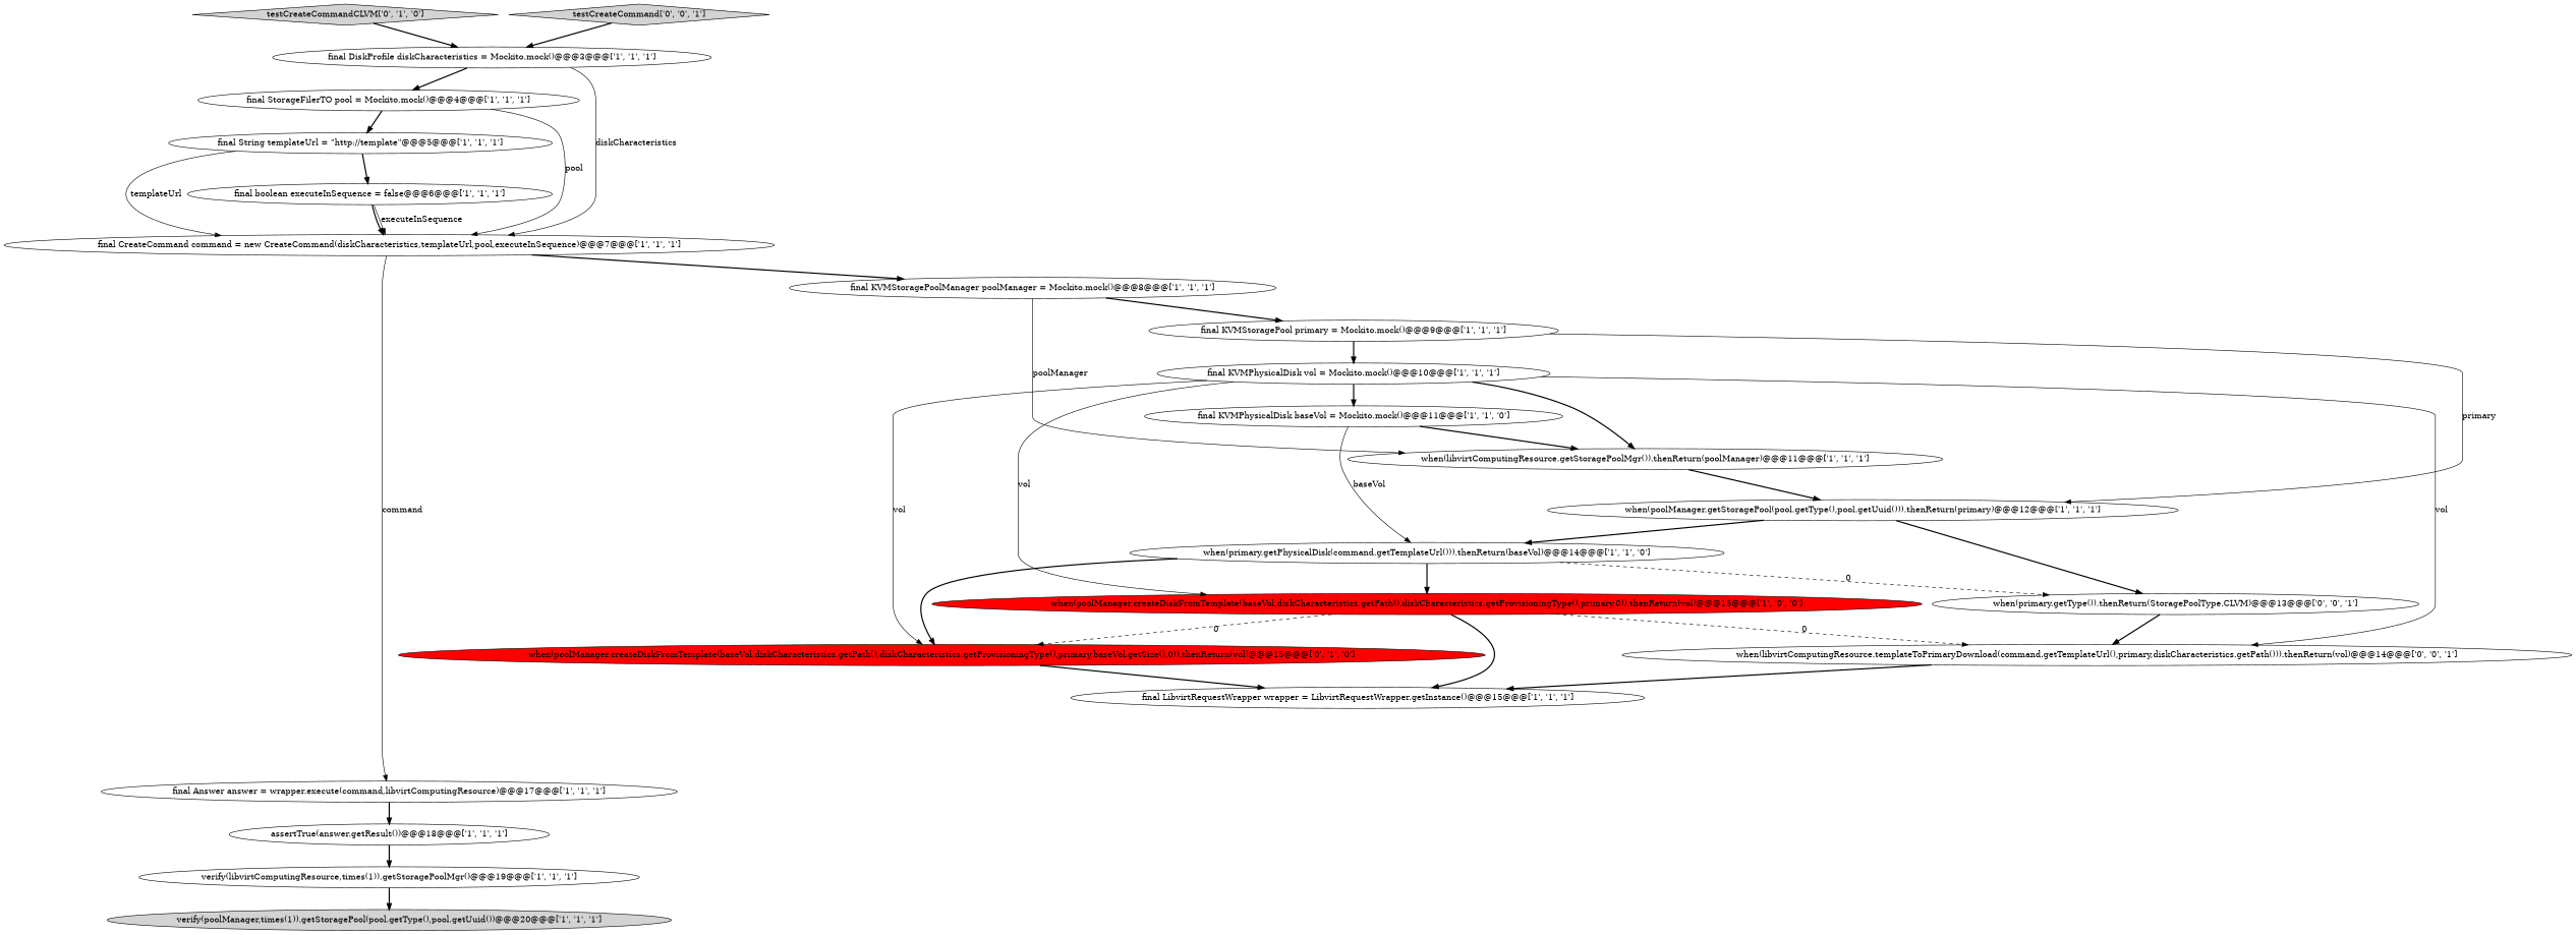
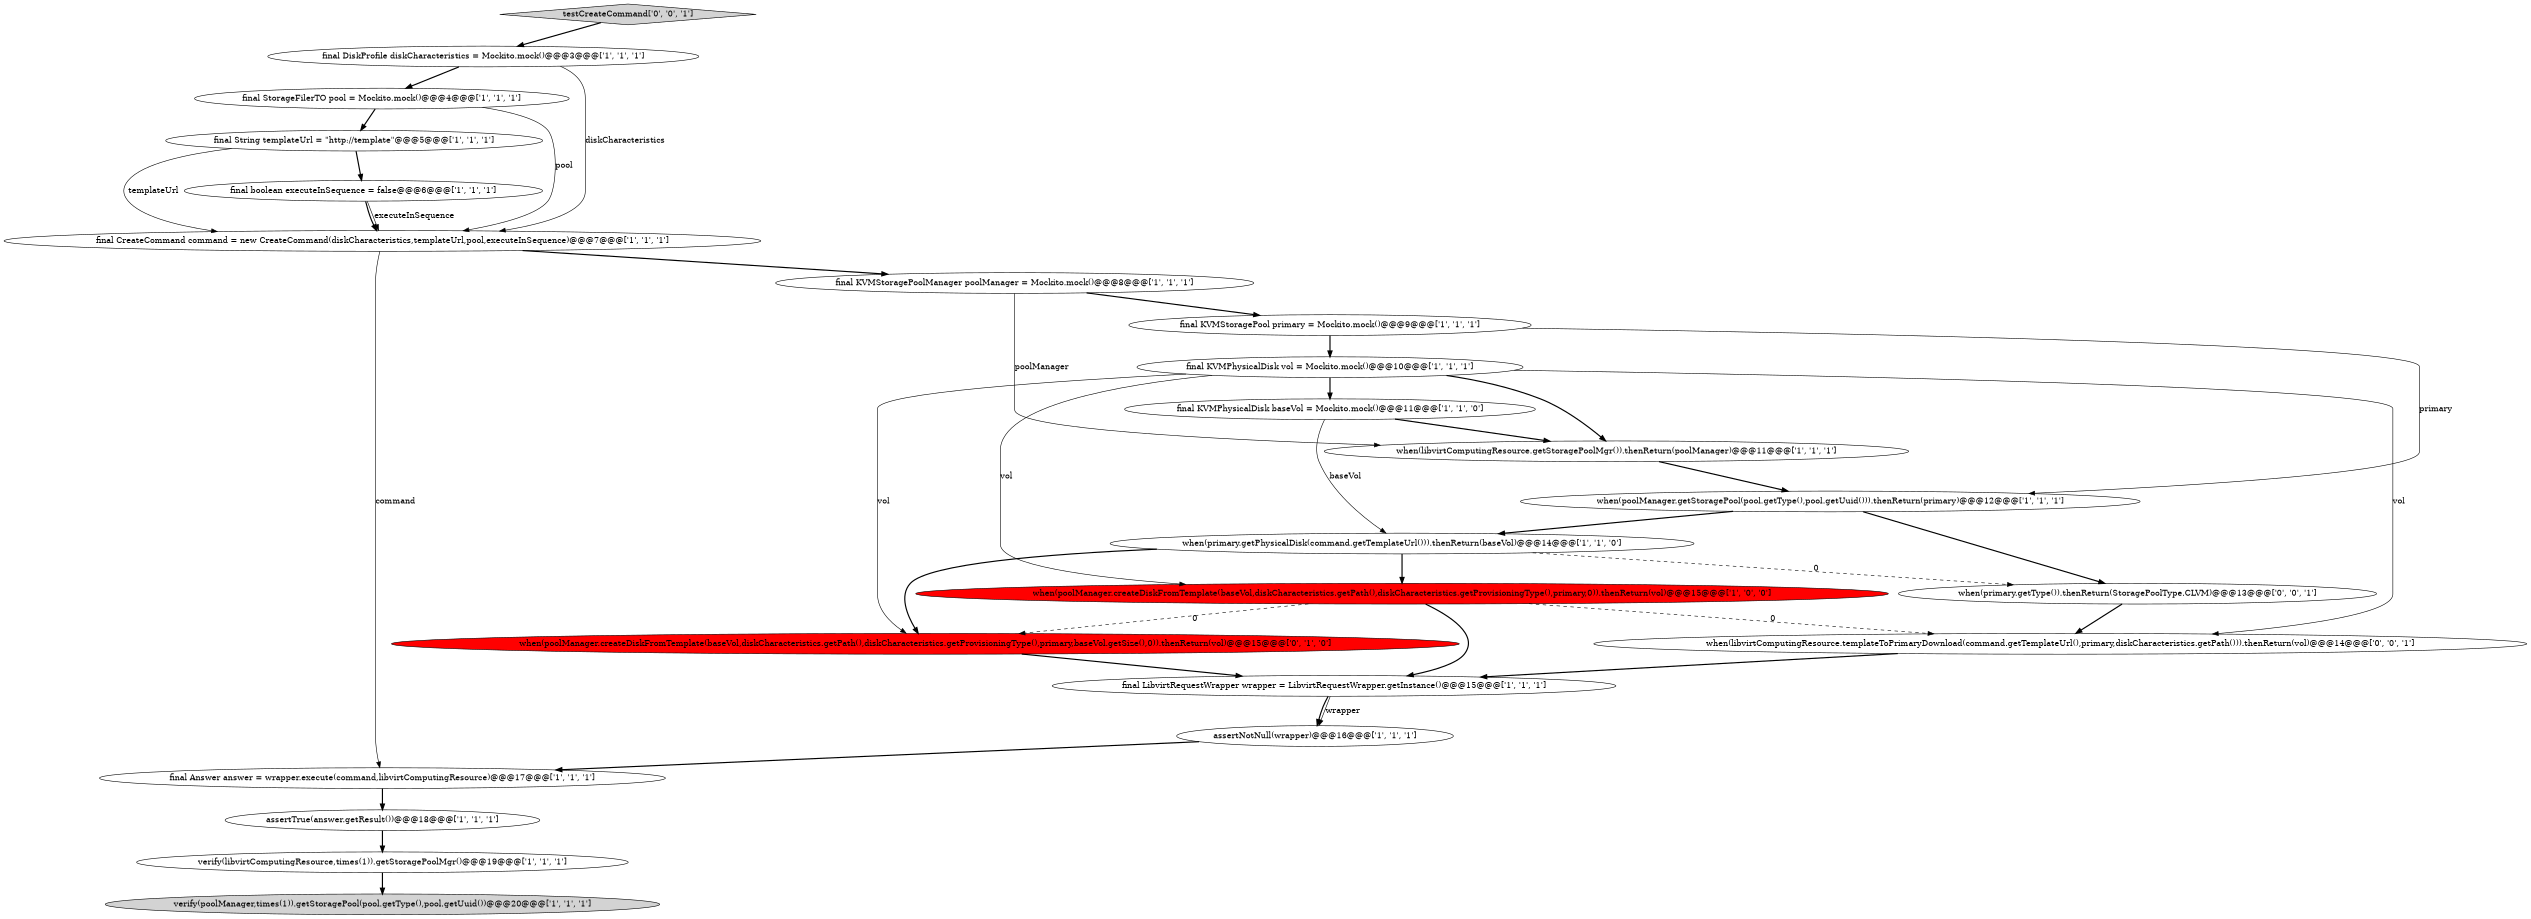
  digraph {
    node [fillcolor=white shape=ellipse style=filled]
    edge [style=bold]
    n1 [label="final CreateCommand command = new CreateCommand(diskCharacteristics,templateUrl,pool,executeInSequence)@@@7@@@['1', '1', '1']"]
    n2 [label="final Answer answer = wrapper.execute(command,libvirtComputingResource)@@@17@@@['1', '1', '1']"]
    n3 [label="final KVMStoragePoolManager poolManager = Mockito.mock()@@@8@@@['1', '1', '1']"]
    n4 [label="assertTrue(answer.getResult())@@@18@@@['1', '1', '1']"]
    n5 [label="when(libvirtComputingResource.getStoragePoolMgr()).thenReturn(poolManager)@@@11@@@['1', '1', '1']"]
    n6 [label="final KVMStoragePool primary = Mockito.mock()@@@9@@@['1', '1', '1']"]
    n7 [label="final String templateUrl = \"http://template\"@@@5@@@['1', '1', '1']"]
    n8 [label="final boolean executeInSequence = false@@@6@@@['1', '1', '1']"]
    n9 [label="final KVMPhysicalDisk vol = Mockito.mock()@@@10@@@['1', '1', '1']"]
    n10 [fillcolor=red label="when(poolManager.createDiskFromTemplate(baseVol,diskCharacteristics.getPath(),diskCharacteristics.getProvisioningType(),primary,baseVol.getSize(),0)).thenReturn(vol)@@@15@@@['0', '1', '0']"]
    n11 [label="final KVMPhysicalDisk baseVol = Mockito.mock()@@@11@@@['1', '1', '0']"]
    n12 [fillcolor=red label="when(poolManager.createDiskFromTemplate(baseVol,diskCharacteristics.getPath(),diskCharacteristics.getProvisioningType(),primary,0)).thenReturn(vol)@@@15@@@['1', '0', '0']"]
    n13 [label="when(libvirtComputingResource.templateToPrimaryDownload(command.getTemplateUrl(),primary,diskCharacteristics.getPath())).thenReturn(vol)@@@14@@@['0', '0', '1']"]
    n14 [label="when(poolManager.getStoragePool(pool.getType(),pool.getUuid())).thenReturn(primary)@@@12@@@['1', '1', '1']"]
    n15 [label="final LibvirtRequestWrapper wrapper = LibvirtRequestWrapper.getInstance()@@@15@@@['1', '1', '1']"]
    n16 [label="when(primary.getPhysicalDisk(command.getTemplateUrl())).thenReturn(baseVol)@@@14@@@['1', '1', '0']"]
    n17 [label="final StorageFilerTO pool = Mockito.mock()@@@4@@@['1', '1', '1']"]
    n18 [label="final DiskProfile diskCharacteristics = Mockito.mock()@@@3@@@['1', '1', '1']"]
    n19 [label="verify(libvirtComputingResource,times(1)).getStoragePoolMgr()@@@19@@@['1', '1', '1']"]
    n20 [label="when(primary.getType()).thenReturn(StoragePoolType.CLVM)@@@13@@@['0', '0', '1']"]
+   n21 [label="assertNotNull(wrapper)@@@16@@@['1', '1', '1']"]
    n22 [fillcolor=lightgray label="verify(poolManager,times(1)).getStoragePool(pool.getType(),pool.getUuid())@@@20@@@['1', '1', '1']"]
-   n23 [fillcolor=lightgray label="testCreateCommandCLVM['0', '1', '0']" shape=diamond]
    n24 [fillcolor=lightgray label="testCreateCommand['0', '0', '1']" shape=diamond]
    n1 -> n2 [label=command style=solid]
    n1 -> n3
    n2 -> n4
    n3 -> n5 [label=poolManager style=solid]
    n3 -> n6
    n4 -> n19
    n5 -> n14
    n6 -> n9
    n6 -> n14 [label=primary style=solid]
    n7 -> n1 [label=templateUrl style=solid]
    n7 -> n8
    n8 -> n1 [label=executeInSequence style=solid]
    n8 -> n1
    n9 -> n5
    n9 -> n10 [label=vol style=solid]
    n9 -> n11
    n9 -> n12 [label=vol style=solid]
    n9 -> n13 [label=vol style=solid]
    n10 -> n15
    n11 -> n5
    n11 -> n16 [label=baseVol style=solid]
    n12 -> n10 [label=0 style=dashed]
    n12 -> n13 [label=0 style=dashed]
    n12 -> n15
    n13 -> n15
    n14 -> n16
    n14 -> n20
+   n15 -> n21
+   n15 -> n21 [label=wrapper style=solid]
    n16 -> n10
    n16 -> n12
    n16 -> n20 [label=0 style=dashed]
    n17 -> n1 [label=pool style=solid]
    n17 -> n7
    n18 -> n1 [label=diskCharacteristics style=solid]
    n18 -> n17
    n19 -> n22
    n20 -> n13
-   n23 -> n18
+   n21 -> n2
    n24 -> n18
  }
